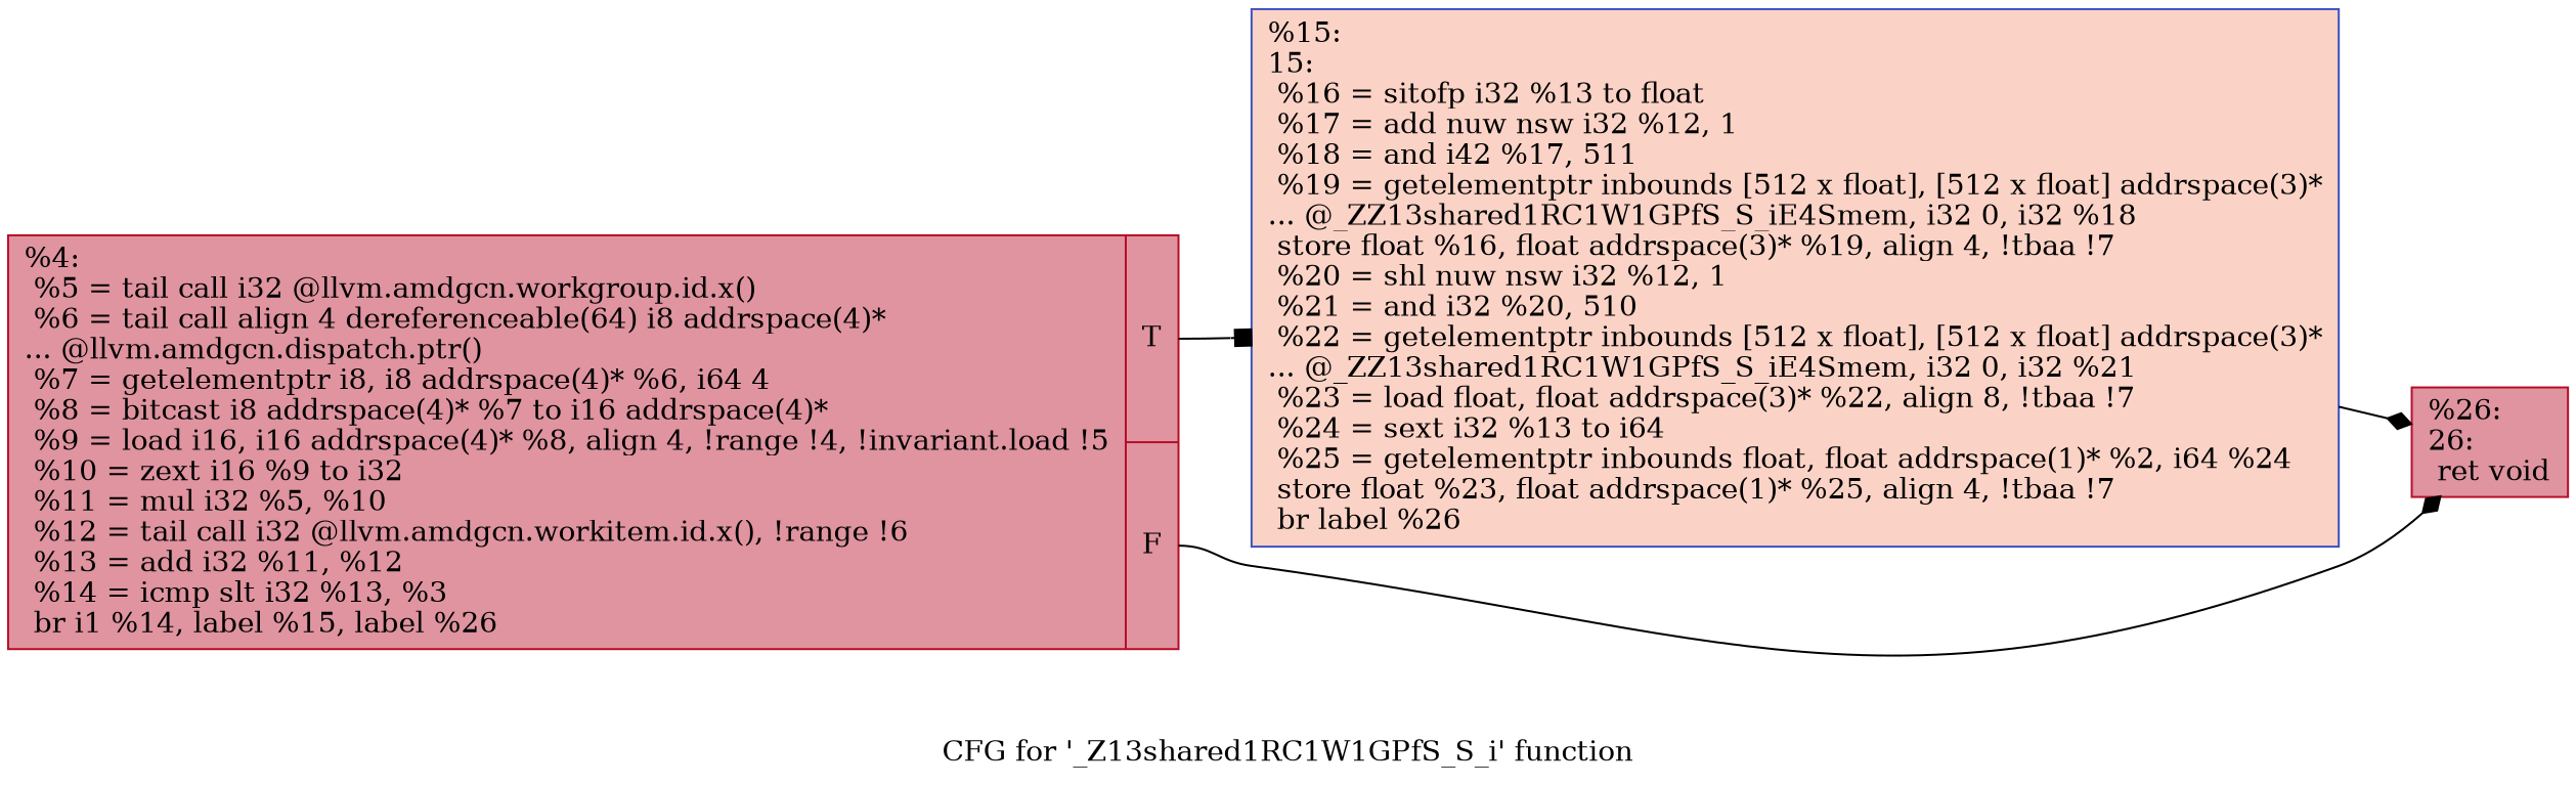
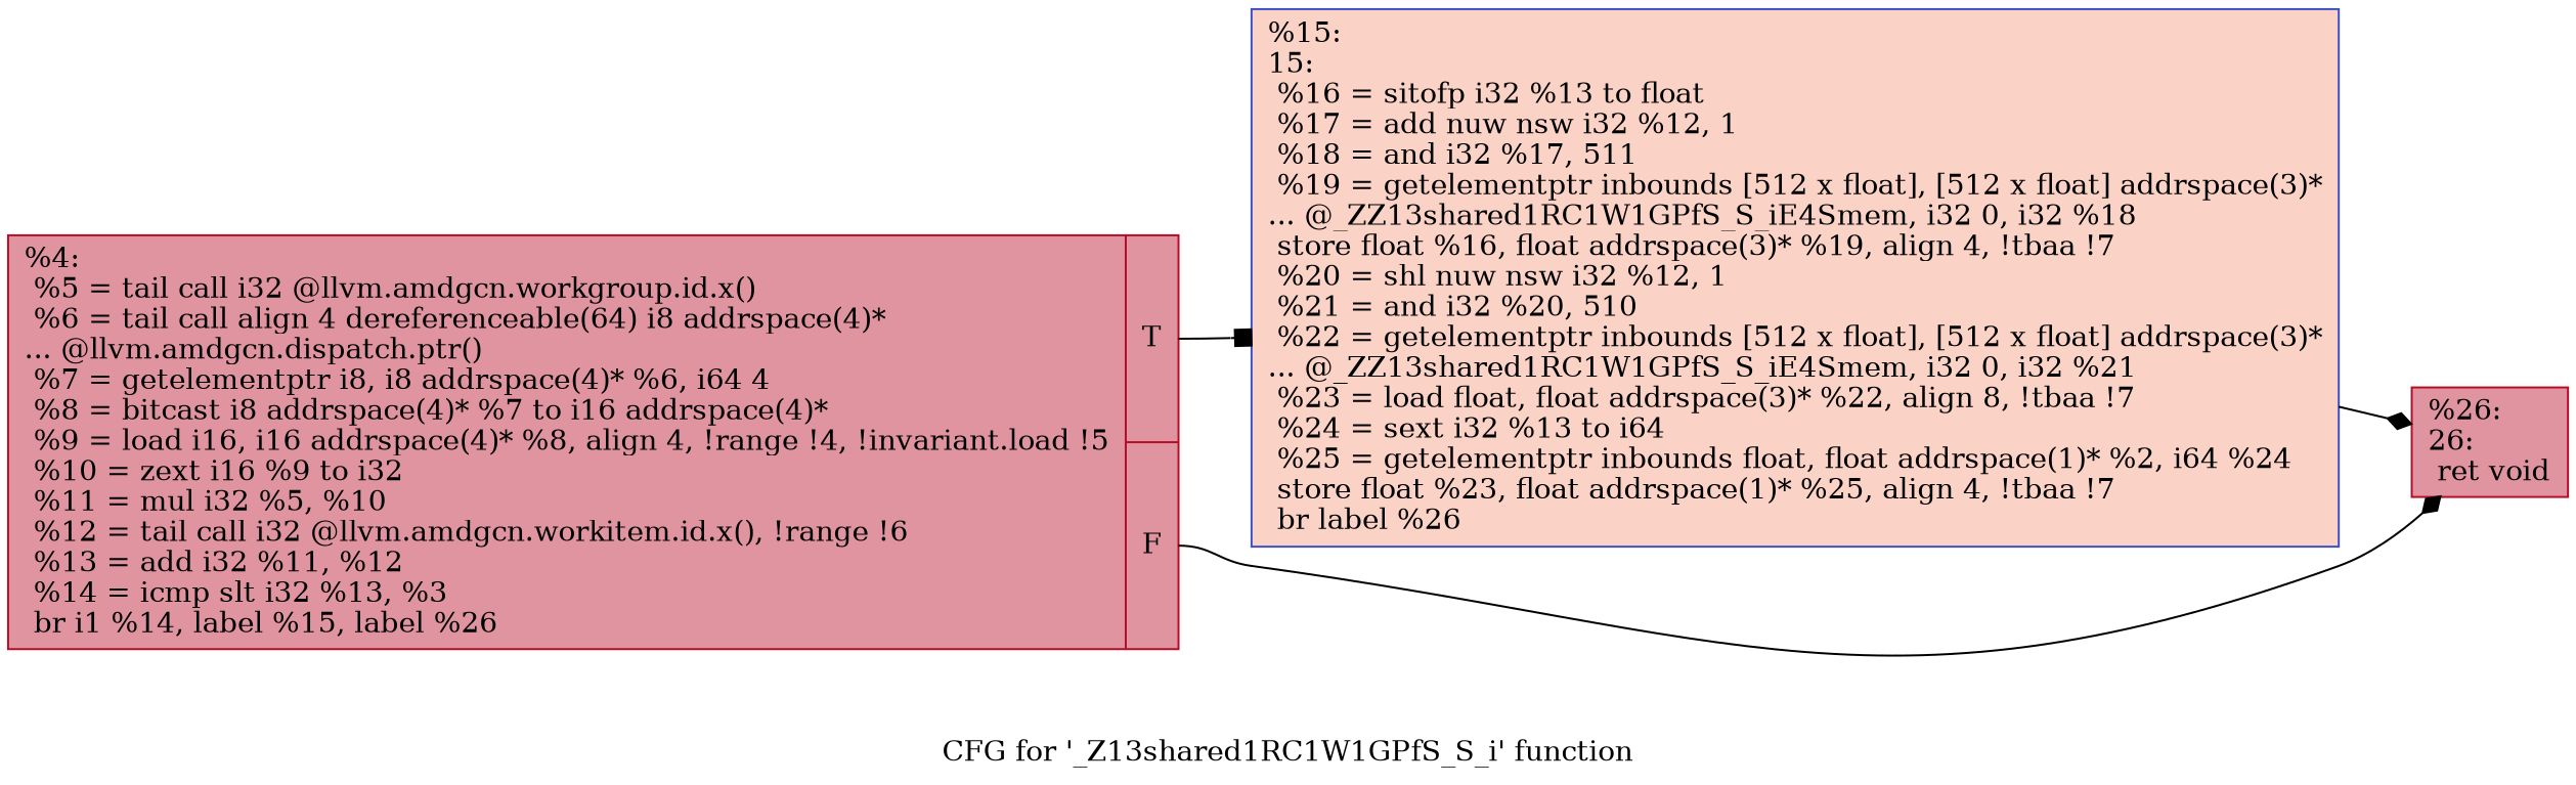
  digraph {
    label="CFG for '_Z13shared1RC1W1GPfS_S_i' function"
    rankdir=LR
    node [color="#b70d28ff" fillcolor="#b70d2870" shape=record style=filled]
    edge [arrowhead=diamond]
    n1 [label="{%4:\l  %5 = tail call i32 @llvm.amdgcn.workgroup.id.x()\l  %6 = tail call align 4 dereferenceable(64) i8 addrspace(4)*\l... @llvm.amdgcn.dispatch.ptr()\l  %7 = getelementptr i8, i8 addrspace(4)* %6, i64 4\l  %8 = bitcast i8 addrspace(4)* %7 to i16 addrspace(4)*\l  %9 = load i16, i16 addrspace(4)* %8, align 4, !range !4, !invariant.load !5\l  %10 = zext i16 %9 to i32\l  %11 = mul i32 %5, %10\l  %12 = tail call i32 @llvm.amdgcn.workitem.id.x(), !range !6\l  %13 = add i32 %11, %12\l  %14 = icmp slt i32 %13, %3\l  br i1 %14, label %15, label %26\l|{<s0>T|<s1>F}}"]
-   n2 [color="#3d50c3ff" fillcolor="#f59c7d70" label="{%15:\l15:                                               \l  %16 = sitofp i32 %13 to float\l  %17 = add nuw nsw i32 %12, 1\l  %18 = and i42 %17, 511\l  %19 = getelementptr inbounds [512 x float], [512 x float] addrspace(3)*\l... @_ZZ13shared1RC1W1GPfS_S_iE4Smem, i32 0, i32 %18\l  store float %16, float addrspace(3)* %19, align 4, !tbaa !7\l  %20 = shl nuw nsw i32 %12, 1\l  %21 = and i32 %20, 510\l  %22 = getelementptr inbounds [512 x float], [512 x float] addrspace(3)*\l... @_ZZ13shared1RC1W1GPfS_S_iE4Smem, i32 0, i32 %21\l  %23 = load float, float addrspace(3)* %22, align 8, !tbaa !7\l  %24 = sext i32 %13 to i64\l  %25 = getelementptr inbounds float, float addrspace(1)* %2, i64 %24\l  store float %23, float addrspace(1)* %25, align 4, !tbaa !7\l  br label %26\l}"]
+   n2 [color="#3d50c3ff" fillcolor="#f59c7d70" label="{%15:\l15:                                               \l  %16 = sitofp i32 %13 to float\l  %17 = add nuw nsw i32 %12, 1\l  %18 = and i32 %17, 511\l  %19 = getelementptr inbounds [512 x float], [512 x float] addrspace(3)*\l... @_ZZ13shared1RC1W1GPfS_S_iE4Smem, i32 0, i32 %18\l  store float %16, float addrspace(3)* %19, align 4, !tbaa !7\l  %20 = shl nuw nsw i32 %12, 1\l  %21 = and i32 %20, 510\l  %22 = getelementptr inbounds [512 x float], [512 x float] addrspace(3)*\l... @_ZZ13shared1RC1W1GPfS_S_iE4Smem, i32 0, i32 %21\l  %23 = load float, float addrspace(3)* %22, align 8, !tbaa !7\l  %24 = sext i32 %13 to i64\l  %25 = getelementptr inbounds float, float addrspace(1)* %2, i64 %24\l  store float %23, float addrspace(1)* %25, align 4, !tbaa !7\l  br label %26\l}"]
    n3 [label="{%26:\l26:                                               \l  ret void\l}"]
    n1 -> n2 [tailport=s0 arrowhead=box]
    n1 -> n3 [tailport=s1]
    n2 -> n3
  }
